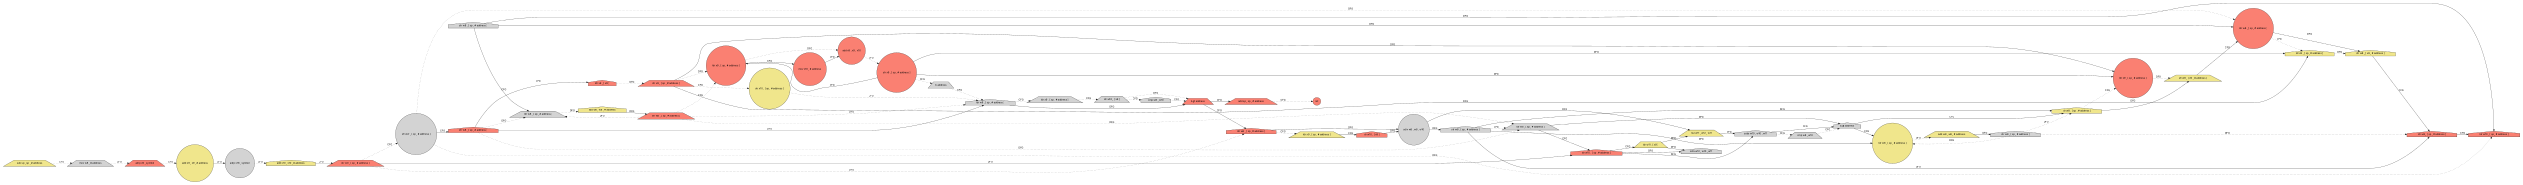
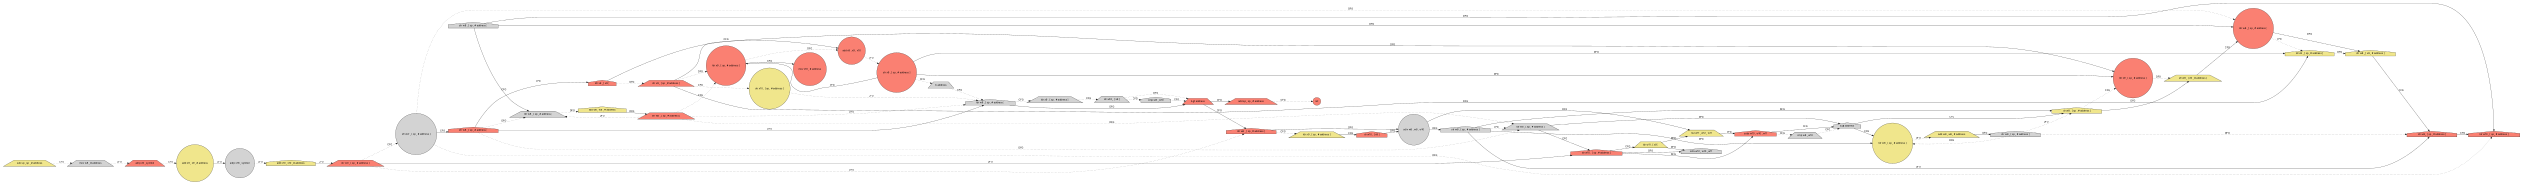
  digraph {
    fontname=Inter
    rankdir=LR
    node [fillcolor=salmon fontname=Inter shape=house style=filled]
    edge [fontname=Inter style=solid]
    n1 [fillcolor=khaki label="sub sp , sp , # address" shape=trapezium]
    n2 [fillcolor=lightgrey label="mov w8 , # address" shape=trapezium]
    n3 [label="adrp x9 , symbol" shape=trapezium]
    n4 [fillcolor=khaki label="add x9 , x9 , # address" shape=circle]
    n5 [fillcolor=lightgrey label="adrp x18 , symbol" shape=circle]
    n6 [fillcolor=khaki label="add x10 , x10 , # address"]
    n7 [label="str w0 , [ sp , # address ]" shape=trapezium]
    n8 [fillcolor=lightgrey label="str wzr , [ sp , # address ]" shape=circle]
    n9 [label="ldr w8 , [ sp , # address ]"]
    n10 [label="ldr w10 , [ sp , # address ]"]
    n11 [label="str w8 , [ sp , # address ]"]
    n12 [label="ldr w8 , [ sp , # address ]" shape=circle]
    n13 [label="ldr w10 , [ sp , # address ]"]
    n14 [fillcolor=khaki label="ldr x9 , [ sp , # address ]" shape=trapezium]
    n15 [fillcolor=lightgrey label="sdiv w8 , w8 , w10" shape=circle]
    n16 [fillcolor=khaki label="ldr w11 , [ x9 ]" shape=trapezium]
    n17 [fillcolor=lightgrey label="sdiv w12 , w10 , w11"]
-   n18 [fillcolor=lightgrey label="subs w10 , w10 , w11"]
+   n18 [label="subs w10 , w10 , w11"]
    n19 [label="ldr x9 , [ x9 ]"]
    n20 [fillcolor=lightgrey label="ldr w8 , [ sp , # address ]"]
    n21 [fillcolor=lightgrey label="ldr w8 , [ sp , # address ]" shape=trapezium]
    n22 [fillcolor=lightgrey label="ldr w8 , [ sp , # address ]" shape=trapezium]
    n23 [fillcolor=khaki label="ldr x9 , [ sp , # address ]"]
    n24 [fillcolor=khaki label="str w8 , [ x9 , # address ]"]
    n25 [label="str x9 , [ sp , # address ]" shape=trapezium]
    n26 [fillcolor=lightgrey label="ldr x9 , [ sp , # address ]" shape=trapezium]
    n27 [label="b.gt address" shape=trapezium]
    n28 [fillcolor=lightgrey label="b.gt address"]
    n29 [fillcolor=khaki label="add w8 , w8 , # address"]
    n30 [fillcolor=khaki label="str x10 , [ sp , # address ]" shape=circle]
    n31 [label="ldr x9 , [ sp , # address ]" shape=circle]
    n32 [label="ldr x9 , [ sp , # address ]" shape=circle]
    n33 [fillcolor=khaki label="str w8 , [ x9 , # address ]" shape=trapezium]
    n34 [label="mov x10 , # address" shape=circle]
    n35 [label="add x9 , x9 , x10" shape=circle]
    n36 [fillcolor=lightgrey label="ldr w10 , [ x9 ]" shape=trapezium]
    n37 [label="add sp , sp , # address" shape=trapezium]
    n38 [label=ret shape=circle]
    n39 [label="ldr w10 , [ x9 ]"]
    n40 [fillcolor=lightgrey label="str w8 , [ sp , # address ]"]
    n41 [fillcolor=khaki label="mul w11 , w12 , w11" shape=trapezium]
    n42 [fillcolor=khaki label="ldr w8 , [ sp , # address ]"]
    n43 [fillcolor=khaki label="ldr w8 , [ sp , # address ]" shape=circle]
    n44 [label="ldr w8 , [ sp , # address ]"]
    n45 [fillcolor=khaki label="add w8 , w8 , # address" shape=trapezium]
    n46 [fillcolor=lightgrey label="cmp w8 , w10" shape=trapezium]
    n47 [fillcolor=lightgrey label="str w8 , [ sp , # address ]"]
    n48 [fillcolor=lightgrey label="str w8 , [ sp , # address ]"]
    n49 [label="str w8 , [ sp , # address ]" shape=trapezium]
    n50 [label="str x9 , [ sp , # address ]" shape=circle]
    n51 [fillcolor=lightgrey label="b address" shape=trapezium]
    n52 [fillcolor=lightgrey label="cmp w8 , w10"]
    n1 -> n2 [label=CFG style=dotted]
    n2 -> n3 [label=CFG style=dotted]
    n3 -> n4 [label=CFG style=dotted]
    n4 -> n5 [label=CFG]
    n5 -> n6 [label=CFG style=dotted]
    n6 -> n7 [label=CFG]
    n7 -> n8 [label=CFG style=dotted]
    n7 -> n9 [label=DFG style=dotted]
    n7 -> n10 [label=DFG]
    n8 -> n11 [label=CFG]
    n8 -> n12 [label=DFG style=dotted]
    n8 -> n13 [label=DFG style=dotted]
    n9 -> n14 [label=CFG style=dotted]
    n9 -> n15 [label=DFG]
    n10 -> n16 [label=CFG]
    n10 -> n17 [label=DFG]
    n10 -> n18 [label=DFG]
    n11 -> n19 [label=CFG]
    n11 -> n20 [label=DFG]
    n11 -> n21 [label=DFG style=dotted]
    n11 -> n22 [label=DFG style=dotted]
    n12 -> n23 [label=CFG style=dotted]
    n12 -> n24 [label=DFG]
    n14 -> n39 [label=CFG]
    n15 -> n40 [label=DFG]
    n15 -> n41 [label=DFG]
    n16 -> n17 [label=DFG]
    n16 -> n41 [label=DFG]
    n18 -> n28 [label=DFG]
    n18 -> n46 [label=CFG style=dotted]
    n19 -> n25 [label=DFG style=dotted]
    n20 -> n26 [label=CFG style=dotted]
    n20 -> n27 [label=DFG]
    n21 -> n10 [label=CFG]
    n21 -> n28 [label=DFG]
    n22 -> n29 [label=DFG style=dotted]
    n23 -> n24 [label=DFG style=dotted]
    n24 -> n44 [label=CFG]
    n25 -> n23 [label=DFG]
    n25 -> n30 [label=CFG style=dotted]
    n25 -> n31 [label=DFG]
    n25 -> n32 [label=DFG style=dotted]
    n26 -> n36 [label=CFG style=dotted]
    n27 -> n9 [label=CFG]
    n27 -> n37 [label=CFG]
    n28 -> n42 [label=CFG]
    n28 -> n43 [label=CFG]
    n29 -> n49 [label=DFG]
    n30 -> n20 [label=CFG style=dotted]
    n31 -> n33 [label=DFG style=dotted]
    n32 -> n34 [label=CFG]
    n32 -> n35 [label=DFG style=dotted]
    n33 -> n12 [label=CFG]
-   n34 -> n35 [label=CFG]
+   n19 -> n35 [label=CFG]
    n35 -> n50 [label=DFG style=dotted]
    n36 -> n27 [label=DFG style=dotted]
    n36 -> n52 [label=CFG style=dotted]
    n37 -> n38 [label=CFG style=dotted]
    n39 -> n15 [label=DFG]
    n40 -> n21 [label=CFG style=dotted]
    n40 -> n42 [label=DFG]
    n40 -> n43 [label=DFG]
    n40 -> n44 [label=DFG]
    n41 -> n18 [label=DFG]
    n42 -> n31 [label=CFG style=dotted]
    n42 -> n33 [label=DFG]
    n43 -> n45 [label=DFG style=dotted]
    n44 -> n13 [label=CFG]
    n45 -> n47 [label=DFG]
    n46 -> n28 [label=CFG style=dotted]
    n47 -> n42 [label=DFG style=dotted]
    n47 -> n43 [label=DFG style=dotted]
    n47 -> n44 [label=DFG style=dotted]
    n48 -> n12 [label=DFG]
    n48 -> n13 [label=DFG]
    n48 -> n22 [label=CFG]
    n49 -> n20 [label=DFG style=dotted]
    n49 -> n21 [label=DFG style=dotted]
    n49 -> n22 [label=DFG style=dotted]
    n49 -> n32 [label=CFG style=dotted]
    n50 -> n23 [label=DFG]
    n50 -> n31 [label=DFG]
    n50 -> n32 [label=DFG]
    n50 -> n51 [label=CFG style=dotted]
    n51 -> n20 [label=CFG style=dotted]
    n52 -> n27 [label=CFG style=dotted]
  }
